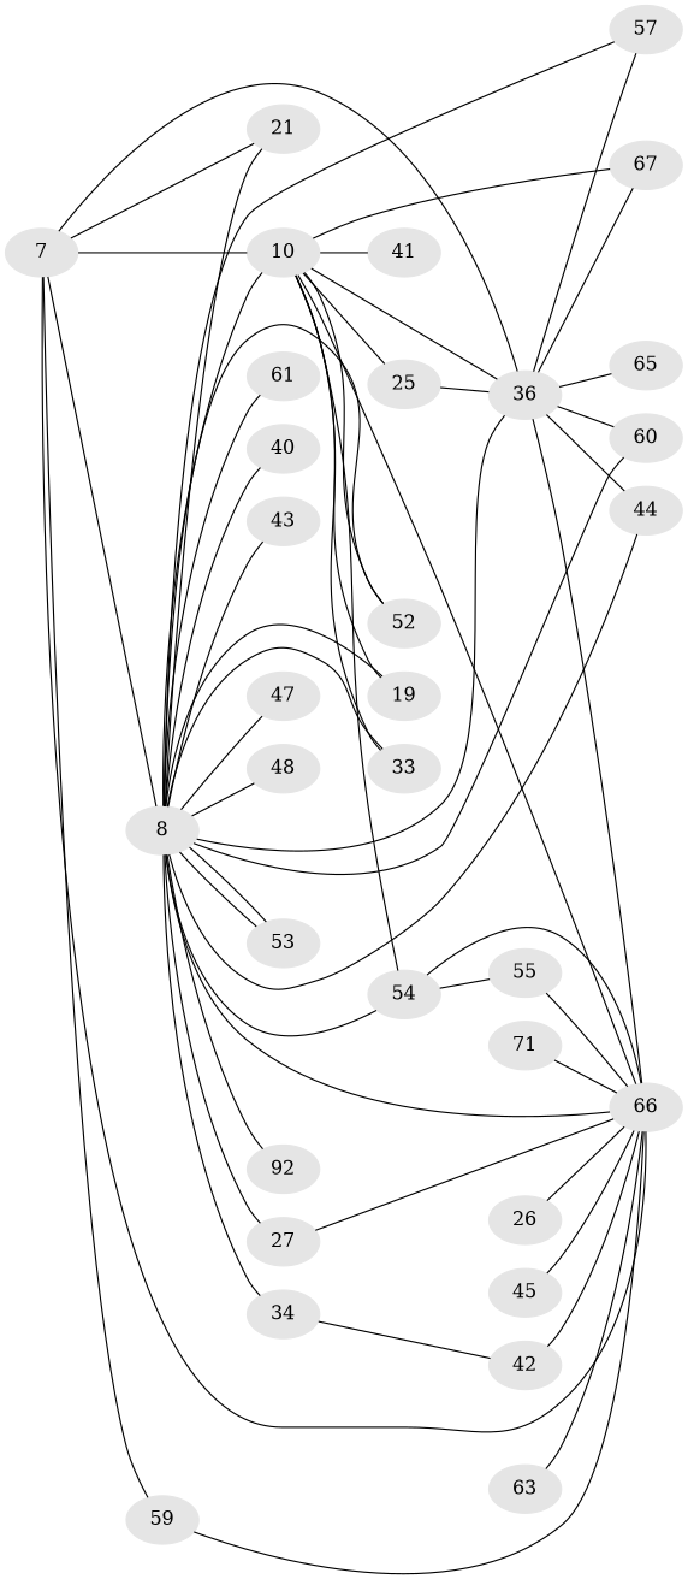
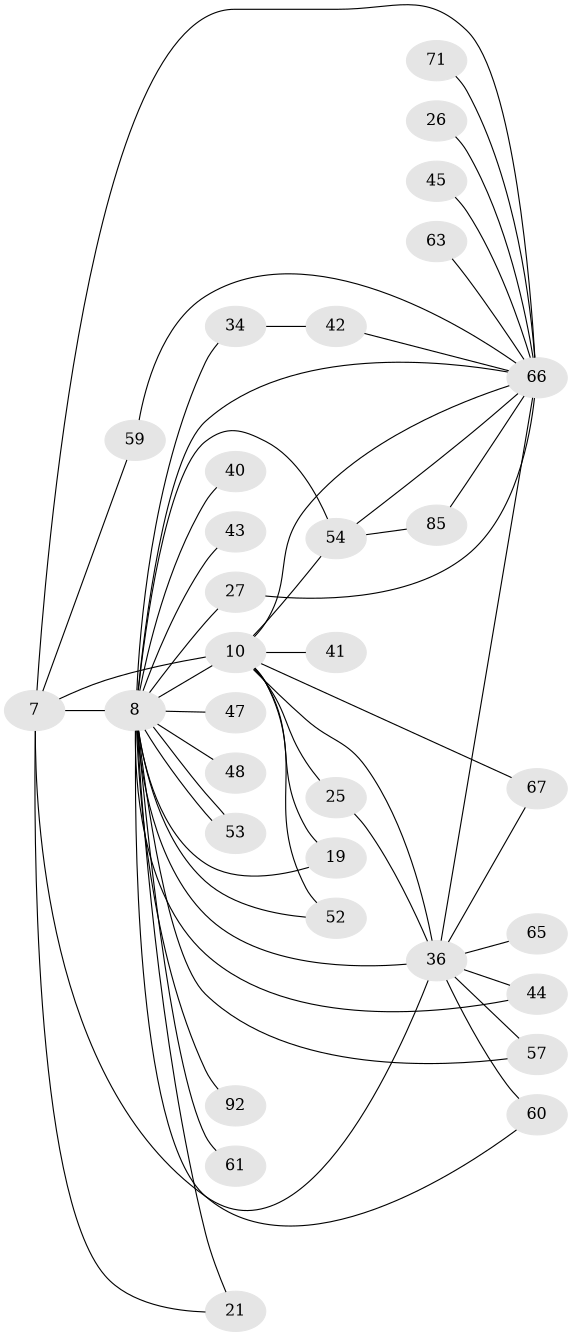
  graph {
    rankdir=LR
    node [color=gray90 style=filled]
    7 [super="+3"]
    8 [super="+1+2"]
    10 [super="+6"]
    21
    36 [super="+15+30+32"]
    59
    66 [super="+49+46+64+58+62"]
    n8 [label=92]
    19
    27 [super="+18"]
    n11 [label=61]
-   33
    34 [super="+20"]
    40
    43
    44
    47
    48
    52
    53
    54 [super="+51"]
    57
    60 [super="+16"]
    25
    41
    67
    65
    42
-   55
+   55 [label=85]
    n30 [label=71]
    26 [super="+24"]
    45
    63 [super="+28+50"]
    7 -- 8 [weight=6]
    7 -- 10 [weight=4]
    7 -- 21
    7 -- 36 [weight=5]
    7 -- 59
    7 -- 66 [weight=2]
    8 -- 10 [weight=6]
    8 -- 21
    8 -- 36 [weight=9]
    8 -- 66 [weight=8]
    8 -- n8 [weight=2]
    8 -- 19
    8 -- 27 [weight=2]
    8 -- n11 [weight=2]
-   8 -- 33
    8 -- 34 [weight=3]
    8 -- 40 [weight=2]
    8 -- 43 [weight=2]
    8 -- 44
    8 -- 47 [weight=2]
    8 -- 48 [weight=2]
    8 -- 52
    8 -- 53
    8 -- 53
    8 -- 54
    8 -- 57
    8 -- 60
    10 -- 36 [weight=5]
    10 -- 66 [weight=8]
    10 -- 19
-   10 -- 33
    10 -- 52
    10 -- 54 [weight=3]
    10 -- 25
    10 -- 41 [weight=2]
    10 -- 67
    36 -- 66 [weight=3]
    36 -- 44
    36 -- 57
    36 -- 60 [weight=2]
    36 -- 67
    36 -- 65 [weight=2]
    59 -- 66
    27 -- 66
    34 -- 42
    54 -- 66
    54 -- 55
    25 -- 36
    42 -- 66
    55 -- 66
    n30 -- 66
    26 -- 66 [weight=2]
    45 -- 66
    63 -- 66 [weight=3]
  }
